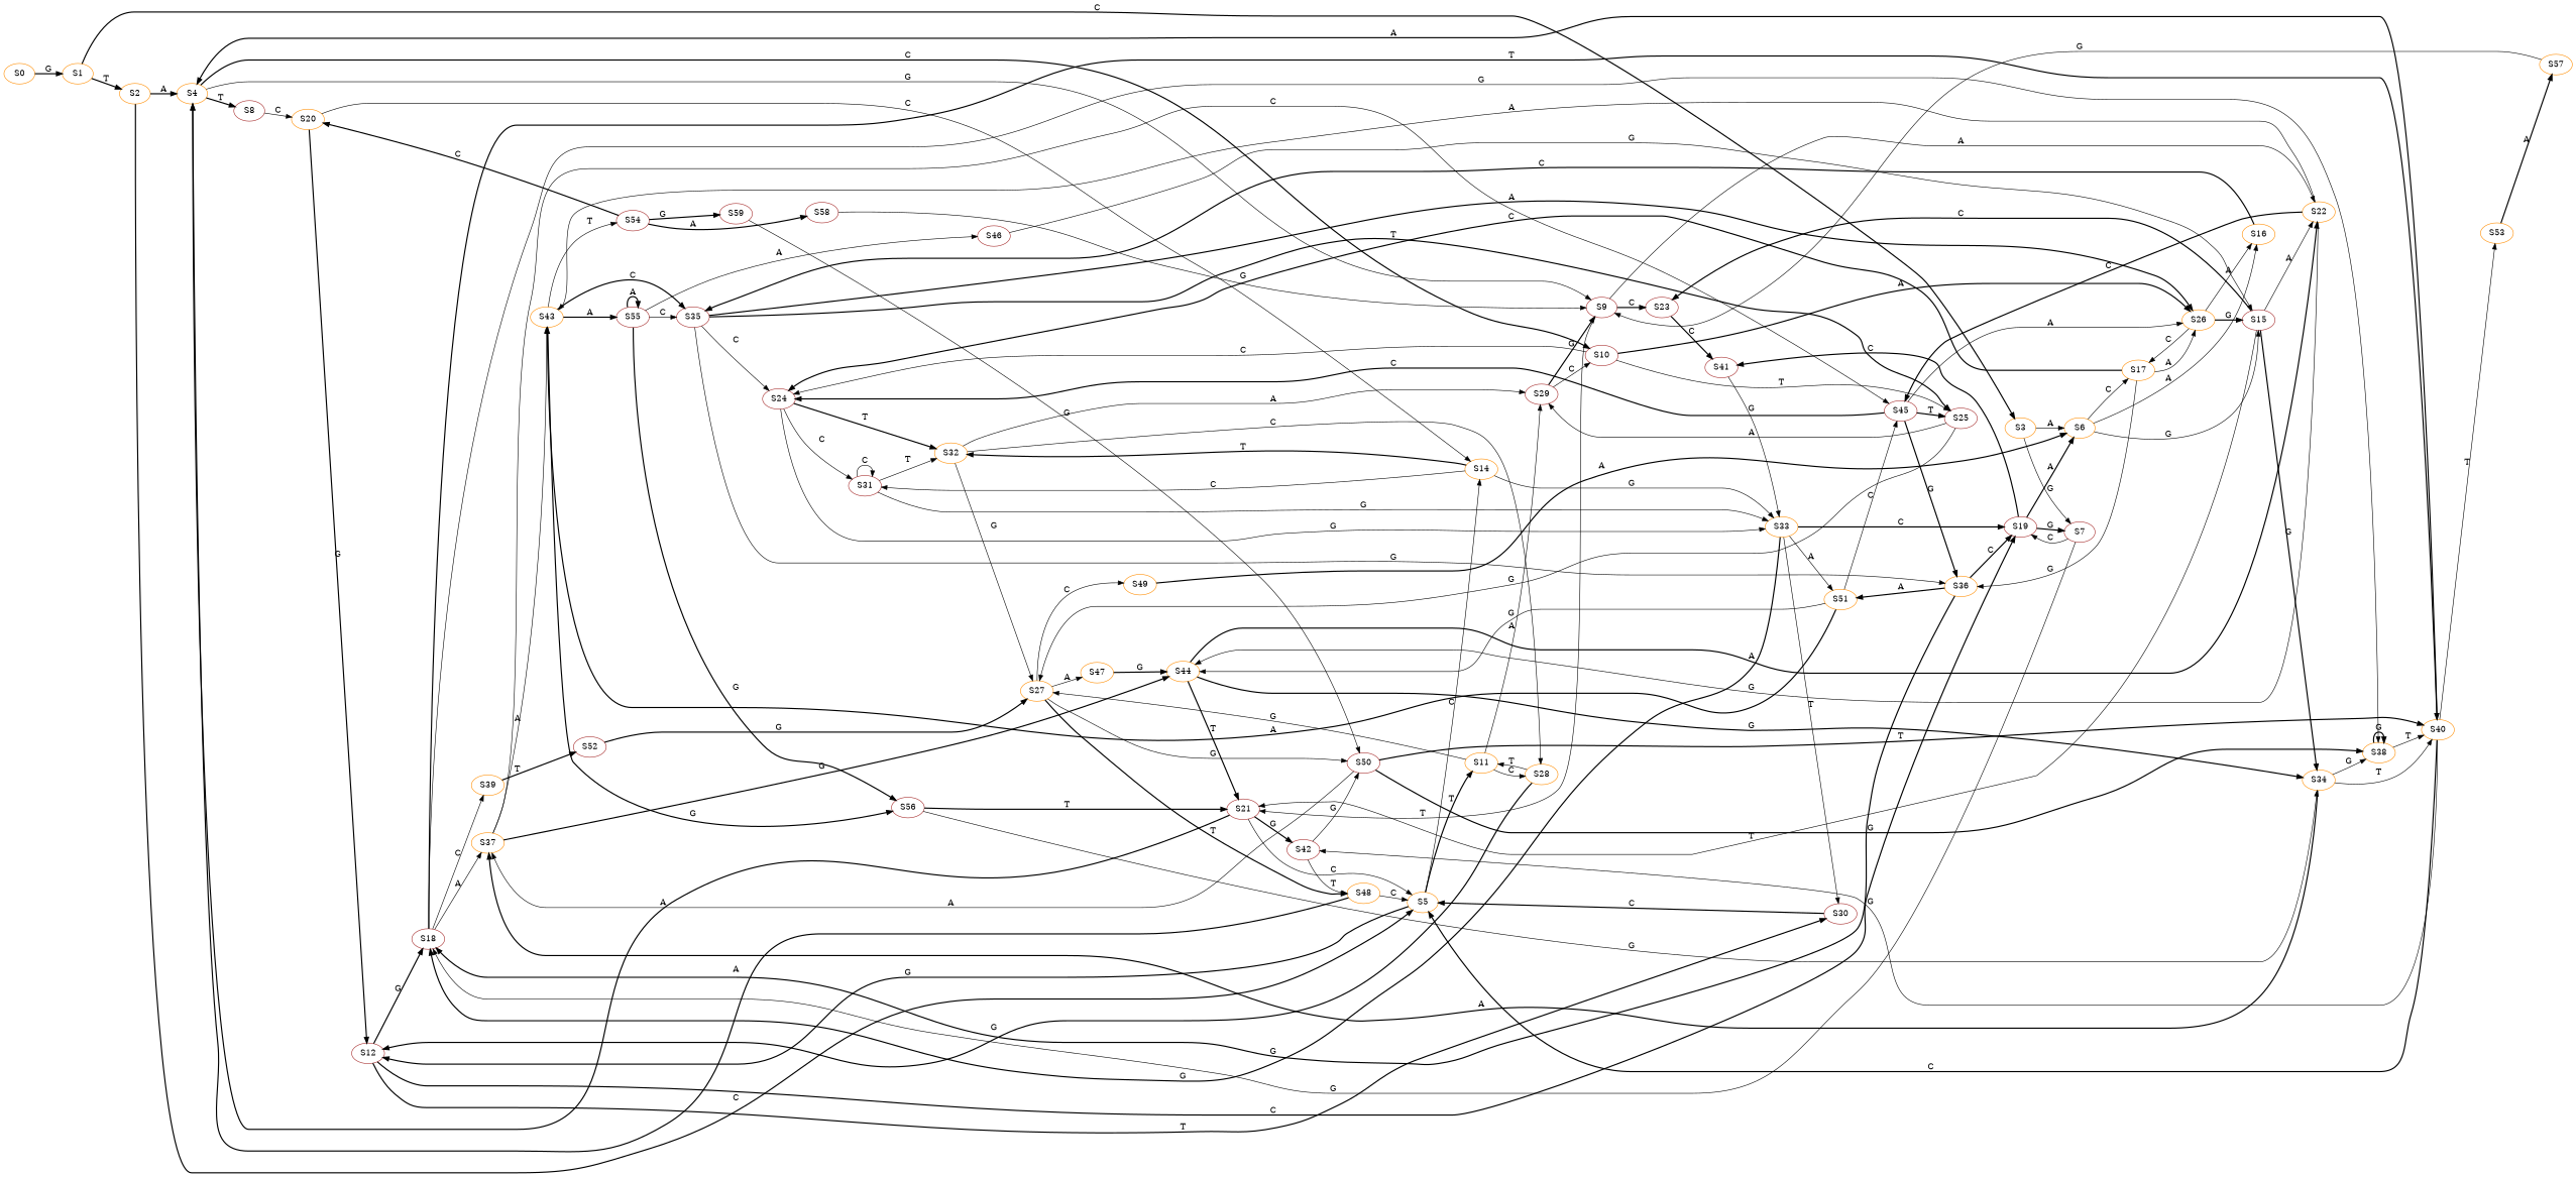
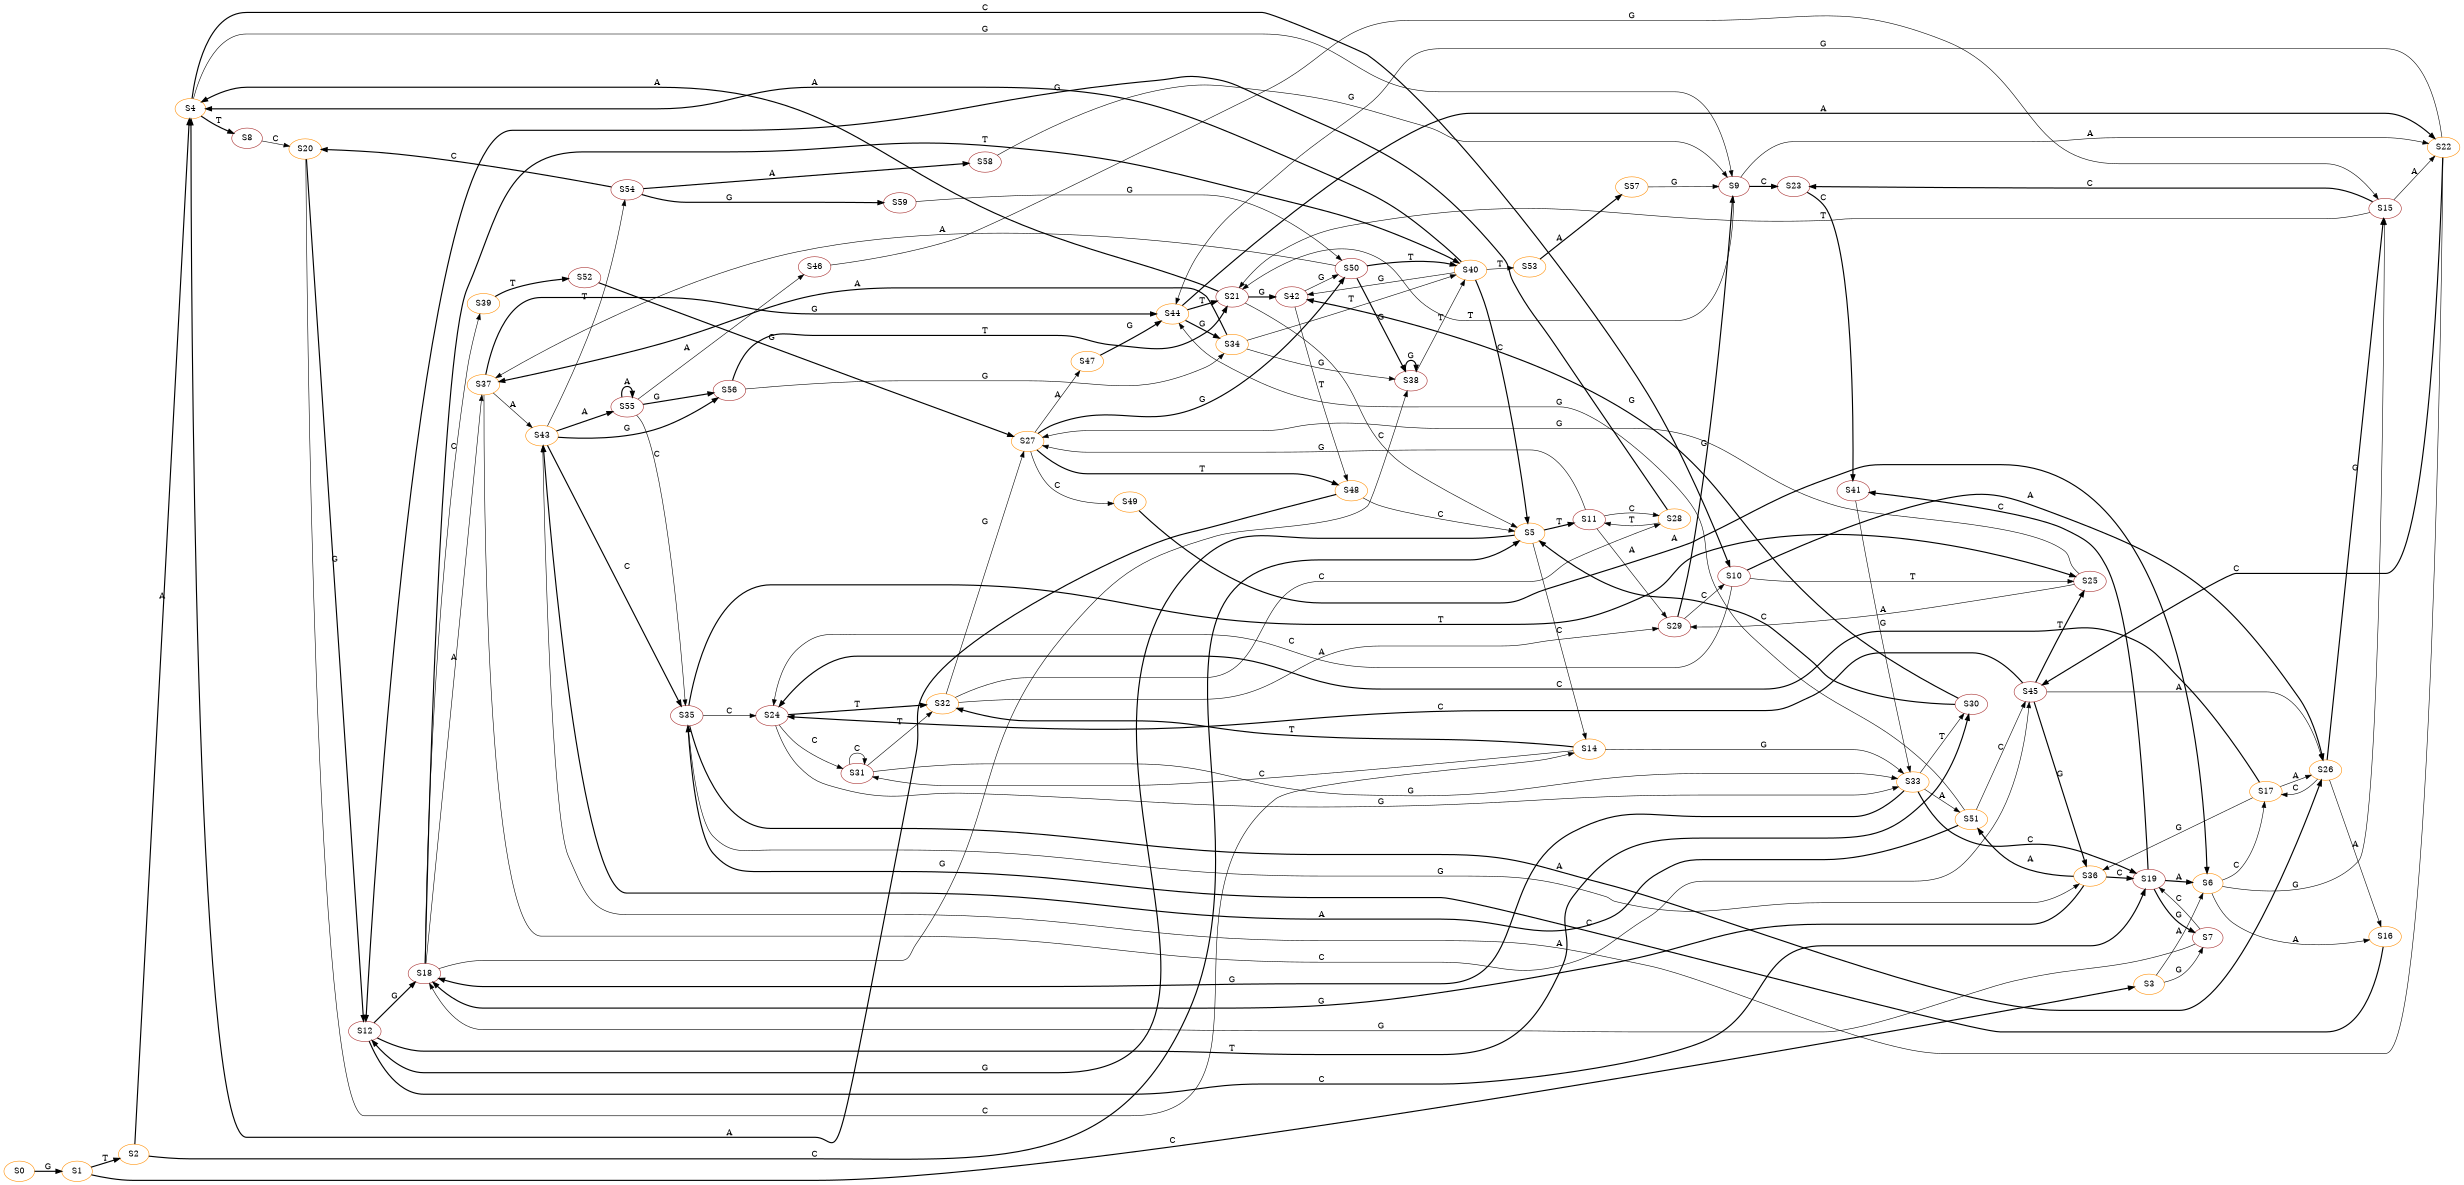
  strict digraph {
    rankdir=LR
    node [color=darkorange]
    edge [style=solid]
    S0
    S1
    S2
    S3
    S4
    S5
    S6
    S7 [color=brown]
    S8 [color=brown]
    S9 [color=brown]
    S10 [color=brown]
-   S11
+   S11 [color=brown]
    S12 [color=brown]
    S14
    S15 [color=brown]
    S16
    S17
    S18 [color=brown]
    S19 [color=brown]
    S20
    S21 [color=brown]
    S22
    S23 [color=brown]
    S24 [color=brown]
    S25 [color=brown]
    S26
    S27
    S28
    S29 [color=brown]
    S30 [color=brown]
    S31 [color=brown]
    S32
    S33
    S34
    S35 [color=brown]
    S36
    S37
-   S38
+   S38 [color=brown]
    S39
    S40
    S41 [color=brown]
    S42 [color=brown]
    S43
    S44
    S45 [color=brown]
    S47
    S48
    S49
    S50 [color=brown]
    S51
    S52 [color=brown]
    S53
    S54 [color=brown]
    S55 [color=brown]
    S56 [color=brown]
    S46 [color=brown]
    S57
    S58 [color=brown]
    S59 [color=brown]
    S0 -> S1 [label=G style=bold]
    S1 -> S2 [label=T style=bold]
    S1 -> S3 [label=C style=bold]
    S2 -> S4 [label=A style=bold]
    S2 -> S5 [label=C style=bold]
    S3 -> S6 [label=A]
    S3 -> S7 [label=G]
    S4 -> S8 [label=T style=bold]
    S4 -> S9 [label=G]
    S4 -> S10 [label=C style=bold]
    S5 -> S11 [label=T style=bold]
    S5 -> S12 [label=G style=bold]
    S5 -> S14 [label=C]
    S6 -> S15 [label=G]
    S6 -> S16 [label=A]
    S6 -> S17 [label=C]
    S7 -> S18 [label=G]
    S7 -> S19 [label=C]
    S8 -> S20 [label=C]
    S9 -> S21 [label=T]
    S9 -> S22 [label=A]
    S9 -> S23 [label=C style=bold]
    S10 -> S24 [label=C]
    S10 -> S25 [label=T]
    S10 -> S26 [label=A style=bold]
    S11 -> S27 [label=G]
    S11 -> S28 [label=C]
    S11 -> S29 [label=A]
    S12 -> S18 [label=G style=bold]
    S12 -> S19 [label=C style=bold]
    S12 -> S30 [label=T style=bold]
    S14 -> S31 [label=C]
    S14 -> S32 [label=T style=bold]
    S14 -> S33 [label=G]
    S15 -> S21 [label=T]
    S15 -> S22 [label=A]
    S15 -> S23 [label=C style=bold]
-   S15 -> S34 [label=G style=bold]
    S16 -> S35 [label=C style=bold]
    S17 -> S24 [label=C style=bold]
    S17 -> S26 [label=A]
    S17 -> S36 [label=G]
    S18 -> S37 [label=A]
    S18 -> S38 [label=G]
    S18 -> S39 [label=C]
    S18 -> S40 [label=T style=bold]
    S19 -> S6 [label=A style=bold]
    S19 -> S7 [label=G style=bold]
    S19 -> S41 [label=C style=bold]
    S20 -> S12 [label=G style=bold]
    S20 -> S14 [label=C]
    S21 -> S4 [label=A style=bold]
    S21 -> S5 [label=C]
    S21 -> S42 [label=G style=bold]
    S22 -> S43 [label=A]
    S22 -> S44 [label=G]
    S22 -> S45 [label=C style=bold]
    S23 -> S41 [label=C style=bold]
    S24 -> S31 [label=C]
    S24 -> S32 [label=T style=bold]
    S24 -> S33 [label=G]
    S25 -> S27 [label=G]
    S25 -> S29 [label=A]
    S26 -> S15 [label=G style=bold]
    S26 -> S16 [label=A]
    S26 -> S17 [label=C]
    S27 -> S47 [label=A]
    S27 -> S48 [label=T style=bold]
    S27 -> S49 [label=C]
-   S27 -> S50 [label=G]
+   S27 -> S50 [label=G style=bold]
    S28 -> S11 [label=T]
    S28 -> S12 [label=G style=bold]
    S29 -> S9 [label=G style=bold]
    S29 -> S10 [label=C]
    S30 -> S5 [label=C style=bold]
+   S30 -> S42 [label=G style=bold]
    S31 -> S31 [label=C]
    S31 -> S32 [label=T]
    S31 -> S33 [label=G]
    S32 -> S27 [label=G]
    S32 -> S28 [label=C]
    S32 -> S29 [label=A]
    S33 -> S18 [label=G style=bold]
    S33 -> S19 [label=C style=bold]
    S33 -> S30 [label=T]
    S33 -> S51 [label=A]
    S34 -> S37 [label=A style=bold]
    S34 -> S38 [label=G]
    S34 -> S40 [label=T]
    S35 -> S24 [label=C]
    S35 -> S25 [label=T style=bold]
    S35 -> S26 [label=A style=bold]
    S35 -> S36 [label=G]
    S36 -> S18 [label=G style=bold]
    S36 -> S19 [label=C style=bold]
    S36 -> S51 [label=A style=bold]
    S37 -> S43 [label=A]
    S37 -> S44 [label=G style=bold]
    S37 -> S45 [label=C]
    S38 -> S38 [label=G style=bold]
    S38 -> S40 [label=T]
    S39 -> S52 [label=T style=bold]
    S40 -> S4 [label=A style=bold]
    S40 -> S5 [label=C style=bold]
    S40 -> S42 [label=G]
    S40 -> S53 [label=T]
    S41 -> S33 [label=G]
    S42 -> S48 [label=T]
    S42 -> S50 [label=G]
    S43 -> S35 [label=C style=bold]
    S43 -> S54 [label=T]
    S43 -> S55 [label=A style=bold]
    S43 -> S56 [label=G style=bold]
    S44 -> S21 [label=T style=bold]
    S44 -> S22 [label=A style=bold]
    S44 -> S34 [label=G style=bold]
    S45 -> S24 [label=C style=bold]
    S45 -> S25 [label=T style=bold]
    S45 -> S26 [label=A]
    S45 -> S36 [label=G style=bold]
    S47 -> S44 [label=G style=bold]
    S48 -> S4 [label=A style=bold]
    S48 -> S5 [label=C]
    S49 -> S6 [label=A style=bold]
    S50 -> S37 [label=A]
    S50 -> S38 [label=G style=bold]
    S50 -> S40 [label=T style=bold]
    S51 -> S43 [label=A style=bold]
    S51 -> S44 [label=G]
    S51 -> S45 [label=C]
    S52 -> S27 [label=G style=bold]
    S53 -> S57 [label=A style=bold]
    S54 -> S20 [label=C style=bold]
    S54 -> S58 [label=A style=bold]
    S54 -> S59 [label=G style=bold]
    S55 -> S35 [label=C]
    S55 -> S55 [label=A style=bold]
    S55 -> S56 [label=G style=bold]
    S55 -> S46 [label=A]
    S56 -> S21 [label=T style=bold]
    S56 -> S34 [label=G]
    S46 -> S15 [label=G]
    S57 -> S9 [label=G]
    S58 -> S9 [label=G]
    S59 -> S50 [label=G]
  }
